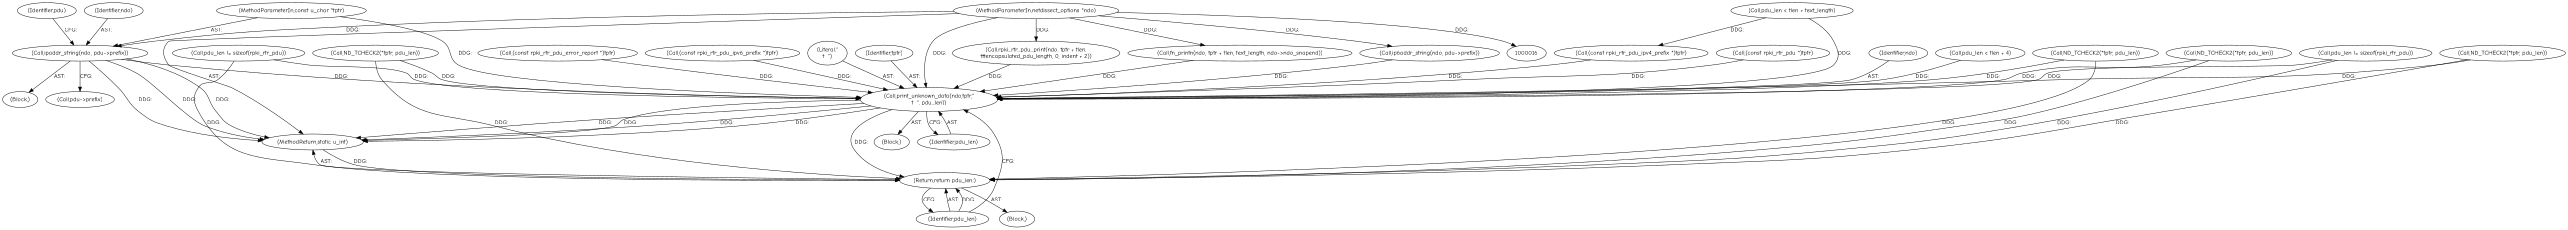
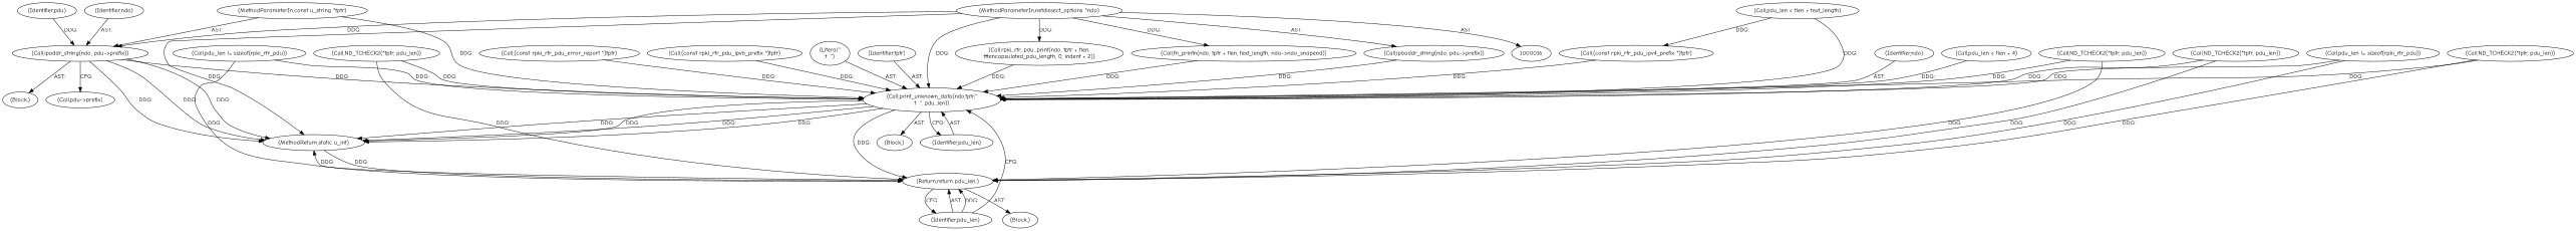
  digraph {
    fontname="Comic Neue"
    node [fontname="Comic Neue"]
    edge [fontname="Comic Neue"]
    n1 [label="(Call,ipaddr_string(ndo, pdu->prefix))"]
    n2 [label="(Call,print_unknown_data(ndo,tptr,\"\n\t  \", pdu_len))"]
    n3 [label="(MethodReturn,static u_int)"]
    n4 [label="(Block,)"]
    n5 [label="(Call,pdu->prefix)"]
    n6 [label="(Return,return pdu_len;)"]
    n7 [label="(Identifier,pdu_len)"]
    n8 [label="(Block,)"]
    n9 [label="(MethodParameterIn,netdissect_options *ndo)"]
    n10 [label="(Call,rpki_rtr_pdu_print(ndo, tptr + tlen,\n\t\t\tencapsulated_pdu_length, 0, indent + 2))"]
    n11 [label="(Call,fn_printn(ndo, tptr + tlen, text_length, ndo->ndo_snapend))"]
    n12 [label="(Call,ip6addr_string(ndo, pdu->prefix))"]
    n13 [label=1000016]
    n14 [label="(Identifier,pdu_len)"]
    n15 [label="(Block,)"]
-   n16 [label="(Call,(const rpki_rtr_pdu *)tptr)"]
    n17 [label="(Call,ND_TCHECK2(*tptr, pdu_len))"]
    n18 [label="(Identifier,ndo)"]
    n19 [label="(Call,pdu_len != sizeof(rpki_rtr_pdu))"]
    n20 [label="(Identifier,ndo)"]
    n21 [label="(Call,ND_TCHECK2(*tptr, pdu_len))"]
    n22 [label="(Call,pdu_len < tlen + 4)"]
    n23 [label="(Call,ND_TCHECK2(*tptr, pdu_len))"]
    n24 [label="(Call,pdu_len < tlen + text_length)"]
    n25 [label="(Call,(const rpki_rtr_pdu_ipv4_prefix *)tptr)"]
    n26 [label="(Call,(const rpki_rtr_pdu_error_report *)tptr)"]
    n27 [label="(Call,(const rpki_rtr_pdu_ipv6_prefix *)tptr)"]
-   n28 [label="(MethodParameterIn,const u_char *tptr)"]
+   n28 [label="(MethodParameterIn,const u_string *tptr)"]
    n29 [label="(Literal,\"\n\t  \")"]
    n30 [label="(Call,ND_TCHECK2(*tptr, pdu_len))"]
    n31 [label="(Identifier,tptr)"]
    n32 [label="(Call,pdu_len != sizeof(rpki_rtr_pdu))"]
    n33 [label="(Identifier,pdu)"]
    n1 -> n2 [label="DDG: "]
    n1 -> n3 [label="DDG: "]
    n1 -> n3 [label="DDG: "]
    n1 -> n3 [label="DDG: "]
    n1 -> n4 [label="AST: "]
    n1 -> n5 [label="CFG: "]
    n2 -> n3 [label="DDG: "]
    n2 -> n3 [label="DDG: "]
    n2 -> n3 [label="DDG: "]
    n2 -> n3 [label="DDG: "]
    n2 -> n6 [label="DDG: "]
    n2 -> n7 [label="CFG: "]
    n2 -> n8 [label="AST: "]
    n3 -> n6 [label="DDG: "]
-   n6 -> n3 [label="AST: "]
+   n6 -> n3 [label="DDG: "]
    n6 -> n14 [label="CFG: "]
    n6 -> n15 [label="AST: "]
    n7 -> n2 [label="AST: "]
    n9 -> n1 [label="DDG: "]
    n9 -> n2 [label="DDG: "]
-   n9 -> n3 [label="AST: "]
+   n9 -> n3 [label="DDG: "]
    n9 -> n10 [label="DDG: "]
    n9 -> n11 [label="DDG: "]
-   n9 -> n12 [label="DDG: "]
-   n9 -> n13 [label="DDG: "]
+   n9 -> n12 [label="AST: "]
+   n9 -> n13 [label="AST: "]
    n10 -> n2 [label="DDG: "]
    n11 -> n2 [label="DDG: "]
    n12 -> n2 [label="DDG: "]
    n14 -> n2 [label="CFG: "]
    n14 -> n6 [label="AST: "]
    n14 -> n6 [label="DDG: "]
-   n16 -> n2 [label="DDG: "]
    n17 -> n2 [label="DDG: "]
    n17 -> n6 [label="DDG: "]
    n18 -> n1 [label="AST: "]
    n19 -> n2 [label="DDG: "]
    n19 -> n6 [label="DDG: "]
    n20 -> n2 [label="AST: "]
    n21 -> n2 [label="DDG: "]
    n21 -> n6 [label="DDG: "]
    n22 -> n2 [label="DDG: "]
    n23 -> n2 [label="DDG: "]
    n23 -> n6 [label="DDG: "]
    n24 -> n2 [label="DDG: "]
    n24 -> n25 [label="DDG: "]
    n25 -> n2 [label="DDG: "]
    n26 -> n2 [label="DDG: "]
    n27 -> n2 [label="DDG: "]
    n28 -> n1 [label="AST: "]
    n28 -> n2 [label="DDG: "]
    n29 -> n2 [label="AST: "]
    n30 -> n2 [label="DDG: "]
    n30 -> n6 [label="DDG: "]
    n31 -> n2 [label="AST: "]
    n32 -> n2 [label="DDG: "]
    n32 -> n6 [label="DDG: "]
-   n33 -> n1 [label="CFG: "]
+   n33 -> n1 [label="DDG: "]
  }
